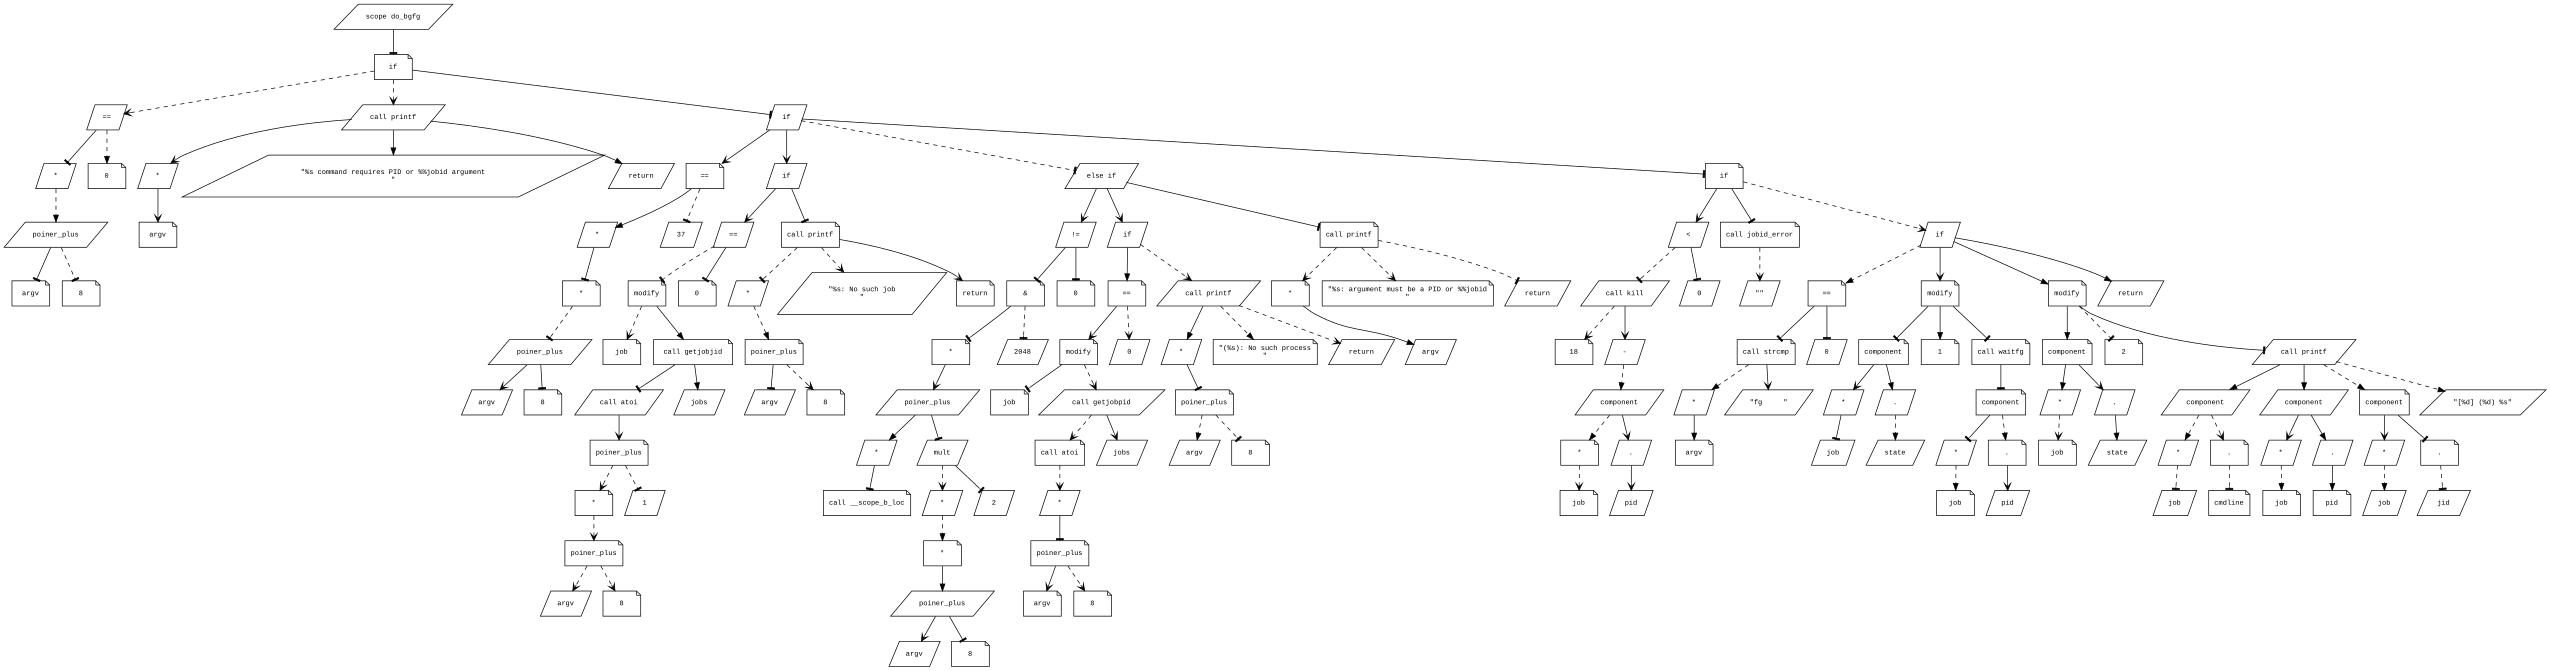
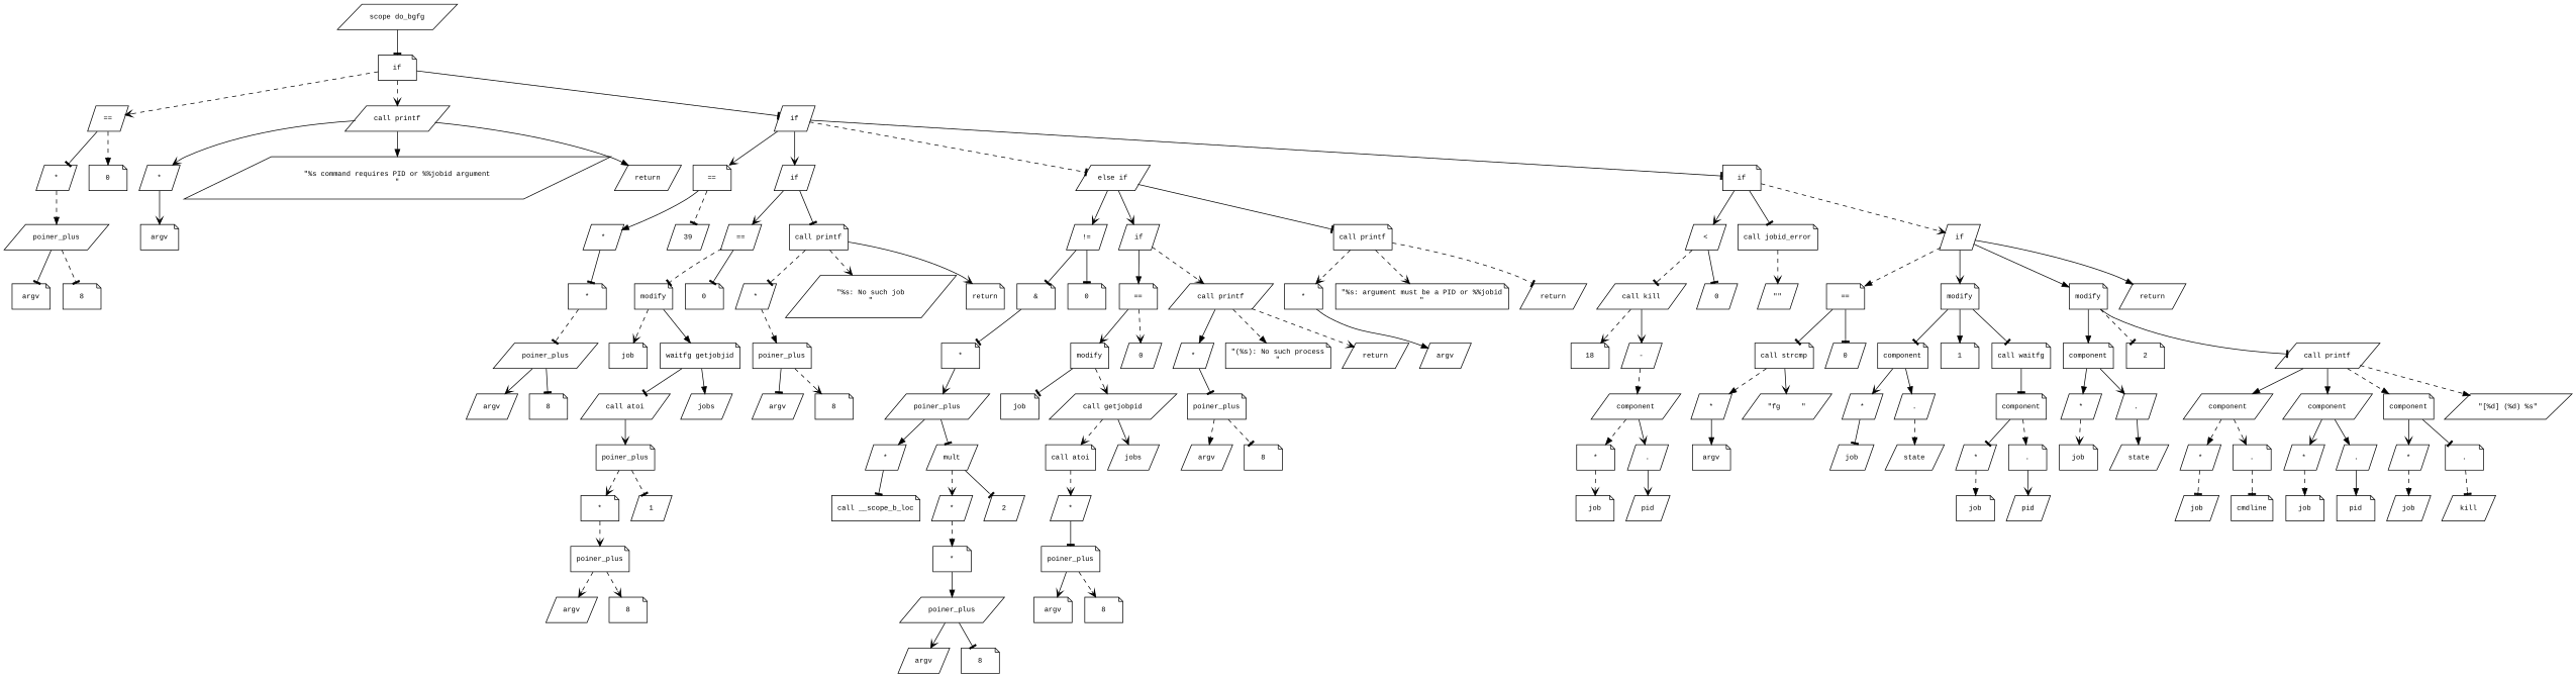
  digraph {
    fontname="Times New Roman"
    fontsize=10
    node [fontname="Courier New" fontsize=10 shape=parallelogram]
    edge [arrowhead=vee fontname="Times New Roman" fontsize=10 style=solid]
    n1 [label="scope do_bgfg"]
    n2 [label=if shape=note]
    n3 [label="=="]
    n4 [label="call printf"]
    n5 [label=if]
    n6 [label="*"]
    n7 [label=0 shape=note]
    n8 [label="*"]
    n9 [label="\"%s command requires PID or %%jobid argument\n\""]
    n10 [label=return]
    n11 [label="==" shape=note]
    n12 [label=if]
    n13 [label="else if"]
    n14 [label=if shape=note]
    n15 [label=poiner_plus]
    n16 [label=argv shape=note]
    n17 [label=8 shape=note]
    n18 [label=argv shape=note]
    n19 [label="*"]
-   n20 [label=37]
+   n20 [label=39]
    n21 [label="=="]
    n22 [label="call printf" shape=note]
    n23 [label="!="]
    n24 [label=if]
    n25 [label="call printf" shape=note]
    n26 [label="<"]
    n27 [label="call jobid_error" shape=note]
    n28 [label=if]
    n29 [label="*" shape=note]
    n30 [label=poiner_plus]
    n31 [label=argv]
    n32 [label=8 shape=note]
    n33 [label=modify shape=note]
    n34 [label=0 shape=note]
    n35 [label="*"]
    n36 [label="\"%s: No such job\n\""]
    n37 [label=return shape=note]
    n38 [label=job shape=note]
-   n39 [label="call getjobjid" shape=note]
+   n39 [label="waitfg getjobjid" shape=note]
    n40 [label="call atoi"]
    n41 [label=jobs]
    n42 [label=poiner_plus shape=note]
    n43 [label="*" shape=note]
    n44 [label=1]
    n45 [label=poiner_plus shape=note]
    n46 [label=argv]
    n47 [label=8 shape=note]
    n48 [label=poiner_plus shape=note]
    n49 [label=argv]
    n50 [label=8 shape=note]
    n51 [label="&" shape=note]
    n52 [label=0 shape=note]
    n53 [label="==" shape=note]
    n54 [label="call printf"]
    n55 [label="*" shape=note]
    n56 [label="\"%s: argument must be a PID or %%jobid\n\"" shape=note]
    n57 [label=return]
    n58 [label="*" shape=note]
-   n59 [label=2048]
    n60 [label=poiner_plus]
    n61 [label="*"]
    n62 [label=mult]
    n63 [label="call __scope_b_loc" shape=note]
    n64 [label="*"]
    n65 [label=2]
    n66 [label="*" shape=note]
    n67 [label=poiner_plus]
    n68 [label=argv]
    n69 [label=8 shape=note]
    n70 [label=modify shape=note]
    n71 [label=0]
    n72 [label="*"]
    n73 [label="\"(%s): No such process\n\"" shape=note]
    n74 [label=return]
    n75 [label=job shape=note]
    n76 [label="call getjobpid"]
    n77 [label="call atoi" shape=note]
    n78 [label=jobs]
    n79 [label="*"]
    n80 [label=poiner_plus shape=note]
    n81 [label=argv shape=note]
    n82 [label=8 shape=note]
    n83 [label=poiner_plus shape=note]
    n84 [label=argv]
    n85 [label=8 shape=note]
    n86 [label=argv]
    n87 [label="call kill"]
    n88 [label=0]
    n89 [label="\"\""]
    n90 [label="==" shape=note]
    n91 [label=modify shape=note]
    n92 [label=modify shape=note]
    n93 [label=return]
    n94 [label=18 shape=note]
    n95 [label="-"]
    n96 [label=component]
    n97 [label="*" shape=note]
    n98 [label="."]
    n99 [label=job shape=note]
    n100 [label=pid]
    n101 [label="call strcmp" shape=note]
    n102 [label=0]
    n103 [label=component shape=note]
    n104 [label=1 shape=note]
    n105 [label="call waitfg" shape=note]
    n106 [label=component shape=note]
    n107 [label=2 shape=note]
    n108 [label="call printf"]
    n109 [label="*"]
    n110 [label="\"fg     \""]
    n111 [label=argv shape=note]
    n112 [label="*"]
    n113 [label="."]
    n114 [label=component shape=note]
    n115 [label=job]
    n116 [label=state]
    n117 [label="*"]
    n118 [label="." shape=note]
    n119 [label=job shape=note]
    n120 [label=pid]
    n121 [label="*"]
    n122 [label="."]
    n123 [label=component]
    n124 [label=component]
    n125 [label=component shape=note]
    n126 [label="\"[%d] (%d) %s\""]
    n127 [label=job shape=note]
    n128 [label=state]
    n129 [label="*"]
    n130 [label="." shape=note]
    n131 [label="*"]
    n132 [label="."]
    n133 [label="*"]
    n134 [label="." shape=note]
    n135 [label=job]
    n136 [label=cmdline shape=note]
    n137 [label=job shape=note]
    n138 [label=pid shape=note]
    n139 [label=job]
-   n140 [label=jid]
+   n140 [label=kill]
    n1 -> n2 [arrowhead=tee]
    n2 -> n3 [style=dashed]
    n2 -> n4 [style=dashed]
    n2 -> n5 [arrowhead=tee]
    n3 -> n6 [arrowhead=tee]
    n3 -> n7 [arrowhead=normal style=dashed]
    n4 -> n8
    n4 -> n9 [arrowhead=normal]
    n4 -> n10 [arrowhead=normal]
    n5 -> n11
    n5 -> n12
    n5 -> n13 [arrowhead=tee style=dashed]
    n5 -> n14 [arrowhead=tee]
    n6 -> n15 [arrowhead=normal style=dashed]
    n8 -> n18
    n11 -> n19 [arrowhead=normal]
    n11 -> n20 [arrowhead=tee style=dashed]
    n12 -> n21
    n12 -> n22 [arrowhead=tee]
    n13 -> n23
    n13 -> n24
    n13 -> n25 [arrowhead=tee]
    n14 -> n26
    n14 -> n27 [arrowhead=tee]
    n14 -> n28 [style=dashed]
    n15 -> n16 [arrowhead=tee]
    n15 -> n17 [arrowhead=tee style=dashed]
    n19 -> n29 [arrowhead=tee]
    n21 -> n33 [arrowhead=tee style=dashed]
    n21 -> n34 [arrowhead=tee]
    n22 -> n35 [arrowhead=tee style=dashed]
    n22 -> n36 [style=dashed]
    n22 -> n37
    n23 -> n51 [arrowhead=tee]
    n23 -> n52 [arrowhead=tee]
    n24 -> n53 [arrowhead=normal]
    n24 -> n54 [style=dashed]
    n25 -> n55 [style=dashed]
    n25 -> n56 [style=dashed]
    n25 -> n57 [arrowhead=tee style=dashed]
    n26 -> n87 [arrowhead=tee style=dashed]
    n26 -> n88 [arrowhead=tee]
    n27 -> n89 [style=dashed]
    n28 -> n90 [arrowhead=normal style=dashed]
    n28 -> n91
    n28 -> n92 [arrowhead=normal]
    n28 -> n93 [arrowhead=normal]
    n29 -> n30 [arrowhead=tee style=dashed]
    n30 -> n31
    n30 -> n32 [arrowhead=tee]
    n33 -> n38 [style=dashed]
    n33 -> n39 [arrowhead=normal]
    n35 -> n48 [arrowhead=normal style=dashed]
    n39 -> n40 [arrowhead=tee]
    n39 -> n41 [arrowhead=normal]
    n40 -> n42
    n42 -> n43 [style=dashed]
    n42 -> n44 [arrowhead=tee style=dashed]
    n43 -> n45 [style=dashed]
    n45 -> n46 [style=dashed]
    n45 -> n47 [style=dashed]
    n48 -> n49 [arrowhead=tee]
    n48 -> n50 [style=dashed]
    n51 -> n58 [arrowhead=tee]
-   n51 -> n59 [arrowhead=tee style=dashed]
    n53 -> n70
    n53 -> n71 [style=dashed]
    n54 -> n72 [arrowhead=normal]
    n54 -> n73 [arrowhead=normal style=dashed]
    n54 -> n74 [style=dashed]
    n55 -> n86 [arrowhead=normal]
    n58 -> n60
    n60 -> n61 [arrowhead=normal]
    n60 -> n62 [arrowhead=tee]
    n61 -> n63 [arrowhead=tee]
    n62 -> n64 [style=dashed]
    n62 -> n65 [arrowhead=tee]
    n64 -> n66 [arrowhead=normal style=dashed]
    n66 -> n67 [arrowhead=normal]
    n67 -> n68
    n67 -> n69 [arrowhead=tee]
    n70 -> n75 [arrowhead=tee]
    n70 -> n76 [style=dashed]
    n72 -> n83 [arrowhead=tee]
    n76 -> n77 [style=dashed]
    n76 -> n78
    n77 -> n79 [style=dashed]
    n79 -> n80 [arrowhead=tee]
    n80 -> n81
    n80 -> n82 [style=dashed]
    n83 -> n84 [arrowhead=normal style=dashed]
    n83 -> n85 [arrowhead=tee style=dashed]
    n87 -> n94 [style=dashed]
    n87 -> n95
    n90 -> n101 [arrowhead=tee]
    n90 -> n102 [arrowhead=tee]
    n91 -> n103 [arrowhead=tee]
    n91 -> n104 [arrowhead=normal]
    n91 -> n105 [arrowhead=tee]
    n92 -> n106 [arrowhead=normal]
    n92 -> n107 [arrowhead=tee style=dashed]
    n92 -> n108 [arrowhead=tee]
    n95 -> n96 [arrowhead=normal style=dashed]
    n96 -> n97 [arrowhead=normal style=dashed]
    n96 -> n98
    n97 -> n99 [style=dashed]
    n98 -> n100
    n101 -> n109 [arrowhead=normal style=dashed]
    n101 -> n110
    n103 -> n112
    n103 -> n113 [arrowhead=normal]
    n105 -> n114 [arrowhead=tee]
    n106 -> n121 [arrowhead=normal]
    n106 -> n122
    n108 -> n123 [arrowhead=normal]
    n108 -> n124 [arrowhead=normal]
    n108 -> n125 [arrowhead=normal style=dashed]
    n108 -> n126 [arrowhead=normal style=dashed]
    n109 -> n111 [arrowhead=normal]
    n112 -> n115 [arrowhead=tee]
    n113 -> n116 [arrowhead=normal style=dashed]
    n114 -> n117 [arrowhead=tee]
    n114 -> n118 [arrowhead=normal style=dashed]
    n117 -> n119 [arrowhead=normal style=dashed]
    n118 -> n120
    n121 -> n127 [style=dashed]
    n122 -> n128 [arrowhead=normal]
    n123 -> n129 [arrowhead=normal style=dashed]
    n123 -> n130 [style=dashed]
    n124 -> n131
    n124 -> n132 [arrowhead=normal]
    n125 -> n133
    n125 -> n134 [arrowhead=tee]
    n129 -> n135 [arrowhead=tee style=dashed]
    n130 -> n136 [arrowhead=tee style=dashed]
    n131 -> n137 [arrowhead=normal style=dashed]
    n132 -> n138 [arrowhead=normal]
    n133 -> n139 [arrowhead=normal style=dashed]
    n134 -> n140 [arrowhead=tee style=dashed]
  }
